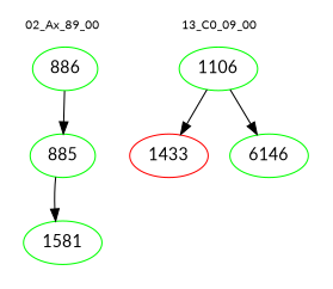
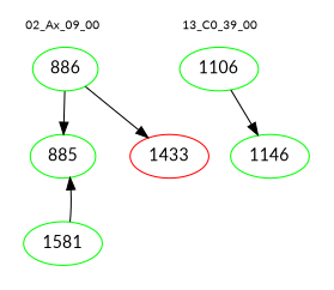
  digraph {
    fontname=Lato
    node [color=green fontname=Lato]
    edge [color=black fontname=Lato]
    n1 [label=886]
    n2 [label=885]
    n3 [label=1581]
-   n4 [label=6146]
+   n4 [label=1146]
    n5 [label=1106]
    n6 [color=red label=1433]
    subgraph cluster_1 {
      color=white
      fontsize=10
-     label="02_Ax_89_00"
+     label="02_Ax_09_00"
      n1
      n2
      n3
    }
    subgraph cluster_2 {
      color=white
      fontsize=10
-     label="13_C0_09_00"
+     label="13_C0_39_00"
      n4
      n5
      n6
    }
    n1 -> n2
-   n2 -> n3
+   n3 -> n2
    n5 -> n4
-   n5 -> n6
+   n1 -> n6
  }
